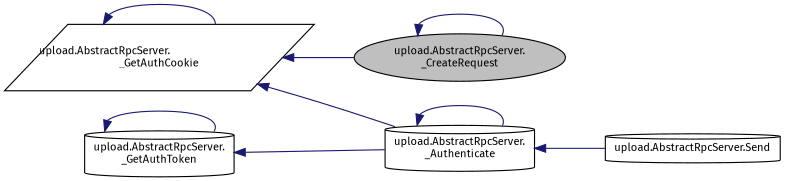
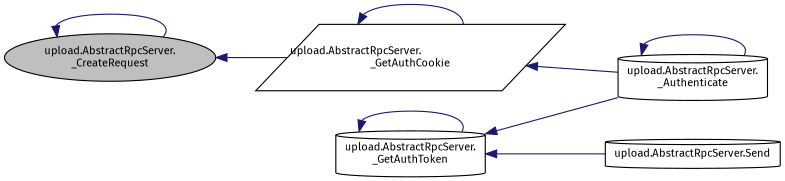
  digraph {
    fontname="Fira Sans"
    rankdir=LR
    node [color=black fillcolor=white fontname="Fira Sans" fontsize=10 shape=cylinder style=filled]
    edge [color=midnightblue dir=back fontname="Fira Sans" fontsize=10 labelfontname=Helvetica labelfontsize=10 style=solid]
    n1 [fillcolor=grey75 fontcolor=black height=0.2 label="upload.AbstractRpcServer.\l_CreateRequest" shape=ellipse width=0.4]
    n2 [height=0.2 label="upload.AbstractRpcServer.\l_GetAuthCookie" shape=parallelogram width=0.4]
    n3 [height=0.2 label="upload.AbstractRpcServer.\l_GetAuthToken" width=0.4]
    n4 [height=0.2 label="upload.AbstractRpcServer.\l_Authenticate" width=0.4]
    n5 [height=0.2 label="upload.AbstractRpcServer.Send" width=0.4]
    n1 -> n1
-   n2 -> n1
+   n1 -> n2
    n2 -> n2
    n2 -> n4
    n3 -> n3
    n3 -> n4
    n4 -> n4
-   n4 -> n5
+   n3 -> n5
  }
